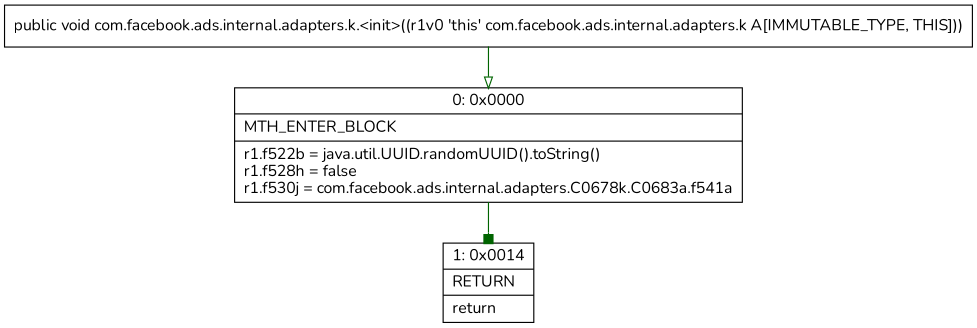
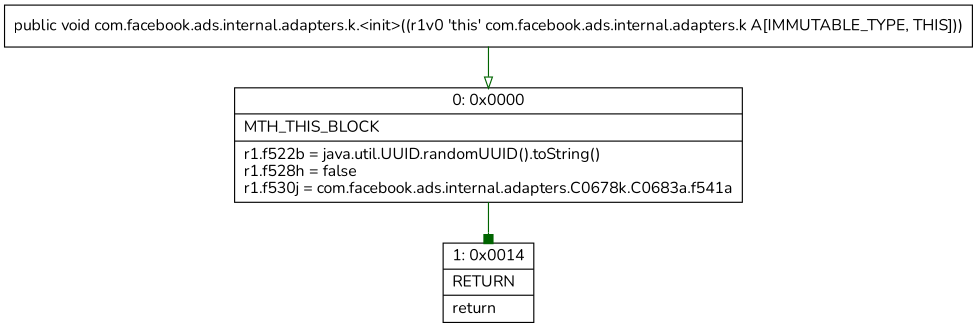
  digraph {
    fontname=Nunito
    node [shape=record fontname=Nunito]
    edge [color=darkgreen fontname=Nunito]
-   n1 [label="{0\:\ 0x0000|MTH_ENTER_BLOCK\l|r1.f522b = java.util.UUID.randomUUID().toString()\lr1.f528h = false\lr1.f530j = com.facebook.ads.internal.adapters.C0678k.C0683a.f541a\l}"]
+   n1 [label="{0\:\ 0x0000|MTH_THIS_BLOCK\l|r1.f522b = java.util.UUID.randomUUID().toString()\lr1.f528h = false\lr1.f530j = com.facebook.ads.internal.adapters.C0678k.C0683a.f541a\l}"]
    n2 [label="{1\:\ 0x0014|RETURN\l|return\l}"]
    n3 [label="{public void com.facebook.ads.internal.adapters.k.\<init\>((r1v0 'this' com.facebook.ads.internal.adapters.k A[IMMUTABLE_TYPE, THIS])) }"]
    n1 -> n2 [arrowhead=box]
    n3 -> n1 [arrowhead=onormal]
  }
